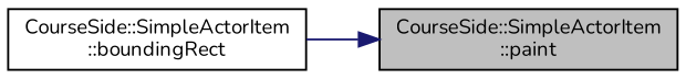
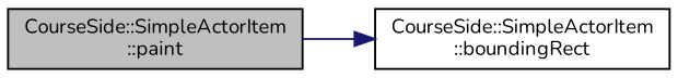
  digraph {
    rankdir=LR
    fontname=Nunito
    node [color=black fontname=Nunito fontsize=10 shape=record style=filled]
    n1 [fillcolor=grey75 fontcolor=black height=0.2 label="CourseSide::SimpleActorItem\l::paint" width=0.4]
    n2 [fillcolor=white height=0.2 label="CourseSide::SimpleActorItem\l::boundingRect" width=0.4]
-   n2 -> n1 [color=midnightblue fontname=Nunito fontsize=10 labelfontname=Helvetica labelfontsize=10 style=solid]
+   n1 -> n2 [color=midnightblue fontname=Nunito fontsize=10 labelfontname=Helvetica labelfontsize=10 style=solid]
  }
